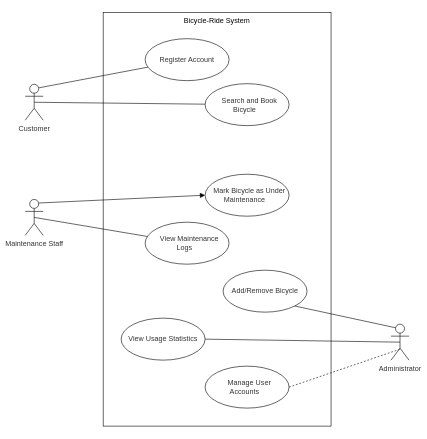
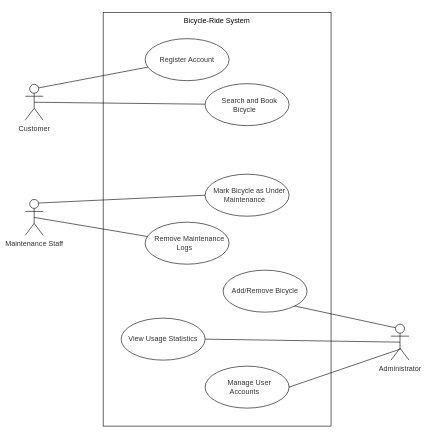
  <mxCell id="0" />
  <mxCell id="1" parent="0" />
  <mxCell id="2" value="Bicycle-Ride System" style="rounded=0;whiteSpace=wrap;html=1;verticalAlign=top;" parent="1" vertex="1"><mxGeometry x="150" y="20" width="380" height="690" as="geometry" /></mxCell>
  <mxCell id="3" style="rounded=0;orthogonalLoop=1;jettySize=auto;html=1;exitX=0.75;exitY=0.1;exitDx=0;exitDy=0;exitPerimeter=0;endArrow=none;startFill=0;" parent="1" source="5" target="10" edge="1"><mxGeometry relative="1" as="geometry" /></mxCell>
  <mxCell id="4" style="rounded=0;orthogonalLoop=1;jettySize=auto;html=1;exitX=0.5;exitY=0.5;exitDx=0;exitDy=0;exitPerimeter=0;endArrow=none;startFill=0;" parent="1" source="5" target="11" edge="1"><mxGeometry relative="1" as="geometry"><mxPoint x="110" y="220" as="sourcePoint" /></mxGeometry></mxCell>
  <mxCell id="5" value="&lt;span style=&quot;padding-left: 8px; padding-right: 8px; text-align: center; justify-content: center; color: rgb(51, 51, 51);&quot;&gt;Customer&lt;/span&gt;" style="shape=umlActor;verticalLabelPosition=bottom;verticalAlign=top;html=1;" parent="1" vertex="1"><mxGeometry x="20" y="140" width="30" height="60" as="geometry" /></mxCell>
- <mxCell id="6" style="rounded=0;orthogonalLoop=1;jettySize=auto;html=1;exitX=0.75;exitY=0.1;exitDx=0;exitDy=0;exitPerimeter=0;entryX=0;entryY=0.5;entryDx=0;entryDy=0;endArrow=block;startFill=0;" parent="1" source="8" target="12" edge="1"><mxGeometry relative="1" as="geometry" /></mxCell>
+ <mxCell id="6" style="rounded=0;orthogonalLoop=1;jettySize=auto;html=1;exitX=0.75;exitY=0.1;exitDx=0;exitDy=0;exitPerimeter=0;entryX=0;entryY=0.5;entryDx=0;entryDy=0;endArrow=none;startFill=0;" parent="1" source="8" target="12" edge="1"><mxGeometry relative="1" as="geometry" /></mxCell>
  <mxCell id="7" style="rounded=0;orthogonalLoop=1;jettySize=auto;html=1;exitX=0.5;exitY=0.5;exitDx=0;exitDy=0;exitPerimeter=0;endArrow=none;startFill=0;" parent="1" source="8" target="13" edge="1"><mxGeometry relative="1" as="geometry" /></mxCell>
  <mxCell id="8" value="&lt;span style=&quot;padding-left: 8px; padding-right: 8px; text-align: center; justify-content: center; color: rgb(51, 51, 51);&quot;&gt;Maintenance Staff&lt;/span&gt;" style="shape=umlActor;verticalLabelPosition=bottom;verticalAlign=top;html=1;" parent="1" vertex="1"><mxGeometry x="20" y="332" width="30" height="60" as="geometry" /></mxCell>
  <mxCell id="9" value="&lt;span style=&quot;padding-left: 8px; padding-right: 8px; text-align: center; justify-content: center; color: rgb(51, 51, 51);&quot;&gt;Administrator&lt;/span&gt;" style="shape=umlActor;verticalLabelPosition=bottom;verticalAlign=top;html=1;" parent="1" vertex="1"><mxGeometry x="630" y="540" width="30" height="60" as="geometry" /></mxCell>
  <mxCell id="10" value="&lt;span style=&quot;padding-left: 8px; padding-right: 8px; text-align: center; justify-content: center; color: rgb(51, 51, 51);&quot;&gt;Register Account&lt;/span&gt;" style="ellipse;whiteSpace=wrap;html=1;" parent="1" vertex="1"><mxGeometry x="220" y="64" width="140" height="70" as="geometry" /></mxCell>
  <mxCell id="11" value="&lt;span style=&quot;padding-left: 8px; padding-right: 8px; text-align: center; justify-content: center; color: rgb(51, 51, 51);&quot;&gt;Search and Book Bicycle&lt;/span&gt;" style="ellipse;whiteSpace=wrap;html=1;" parent="1" vertex="1"><mxGeometry x="320" y="139" width="140" height="70" as="geometry" /></mxCell>
  <mxCell id="12" value="&lt;span style=&quot;padding-left: 8px; padding-right: 8px; text-align: center; justify-content: center; color: rgb(51, 51, 51);&quot;&gt;Mark Bicycle as Under Maintenance&lt;/span&gt;" style="ellipse;whiteSpace=wrap;html=1;" parent="1" vertex="1"><mxGeometry x="320" y="290" width="140" height="70" as="geometry" /></mxCell>
- <mxCell id="13" value="&lt;span style=&quot;padding-left: 8px; padding-right: 8px; text-align: center; justify-content: center; color: rgb(51, 51, 51);&quot;&gt;View Maintenance Logs&lt;/span&gt;" style="ellipse;whiteSpace=wrap;html=1;" parent="1" vertex="1"><mxGeometry x="220" y="370" width="140" height="70" as="geometry" /></mxCell>
+ <mxCell id="13" value="&lt;span style=&quot;padding-left: 8px; padding-right: 8px; text-align: center; justify-content: center; color: rgb(51, 51, 51);&quot;&gt;Remove Maintenance Logs&lt;/span&gt;" style="ellipse;whiteSpace=wrap;html=1;" parent="1" vertex="1"><mxGeometry x="220" y="370" width="140" height="70" as="geometry" /></mxCell>
  <mxCell id="14" value="&lt;span style=&quot;padding-left: 8px; padding-right: 8px; text-align: center; justify-content: center; color: rgb(51, 51, 51);&quot;&gt;Add/Remove Bicycle&lt;/span&gt;" style="ellipse;whiteSpace=wrap;html=1;" parent="1" vertex="1"><mxGeometry x="350" y="450" width="140" height="70" as="geometry" /></mxCell>
  <mxCell id="15" value="&lt;span style=&quot;padding-left: 8px; padding-right: 8px; text-align: center; justify-content: center; color: rgb(51, 51, 51);&quot;&gt;View Usage Statistics&lt;/span&gt;" style="ellipse;whiteSpace=wrap;html=1;" parent="1" vertex="1"><mxGeometry x="180" y="530" width="140" height="70" as="geometry" /></mxCell>
  <mxCell id="16" value="&lt;span style=&quot;padding-left: 8px; padding-right: 8px; text-align: center; justify-content: center; color: rgb(51, 51, 51);&quot;&gt;Manage User Accounts&lt;/span&gt;" style="ellipse;whiteSpace=wrap;html=1;" parent="1" vertex="1"><mxGeometry x="320" y="610" width="140" height="70" as="geometry" /></mxCell>
  <mxCell id="17" style="rounded=0;orthogonalLoop=1;jettySize=auto;html=1;exitX=1;exitY=1;exitDx=0;exitDy=0;entryX=0.25;entryY=0.1;entryDx=0;entryDy=0;entryPerimeter=0;endArrow=none;startFill=0;" parent="1" source="14" target="9" edge="1"><mxGeometry relative="1" as="geometry" /></mxCell>
  <mxCell id="18" style="rounded=0;orthogonalLoop=1;jettySize=auto;html=1;exitX=1;exitY=0.5;exitDx=0;exitDy=0;entryX=0.5;entryY=0.5;entryDx=0;entryDy=0;entryPerimeter=0;endArrow=none;startFill=0;" parent="1" source="15" target="9" edge="1"><mxGeometry relative="1" as="geometry" /></mxCell>
- <mxCell id="19" style="rounded=0;orthogonalLoop=1;jettySize=auto;html=1;exitX=1;exitY=0.5;exitDx=0;exitDy=0;entryX=0.539;entryY=0.689;entryDx=0;entryDy=0;entryPerimeter=0;endArrow=none;startFill=0;dashed=1;" parent="1" source="16" target="9" edge="1"><mxGeometry relative="1" as="geometry" /></mxCell>
+ <mxCell id="19" style="rounded=0;orthogonalLoop=1;jettySize=auto;html=1;exitX=1;exitY=0.5;exitDx=0;exitDy=0;entryX=0.539;entryY=0.689;entryDx=0;entryDy=0;entryPerimeter=0;endArrow=none;startFill=0;" parent="1" source="16" target="9" edge="1"><mxGeometry relative="1" as="geometry" /></mxCell>
